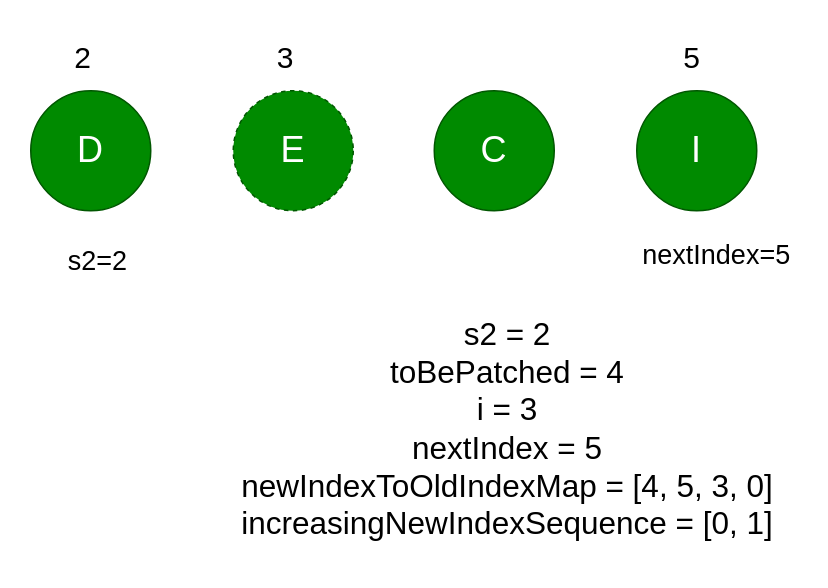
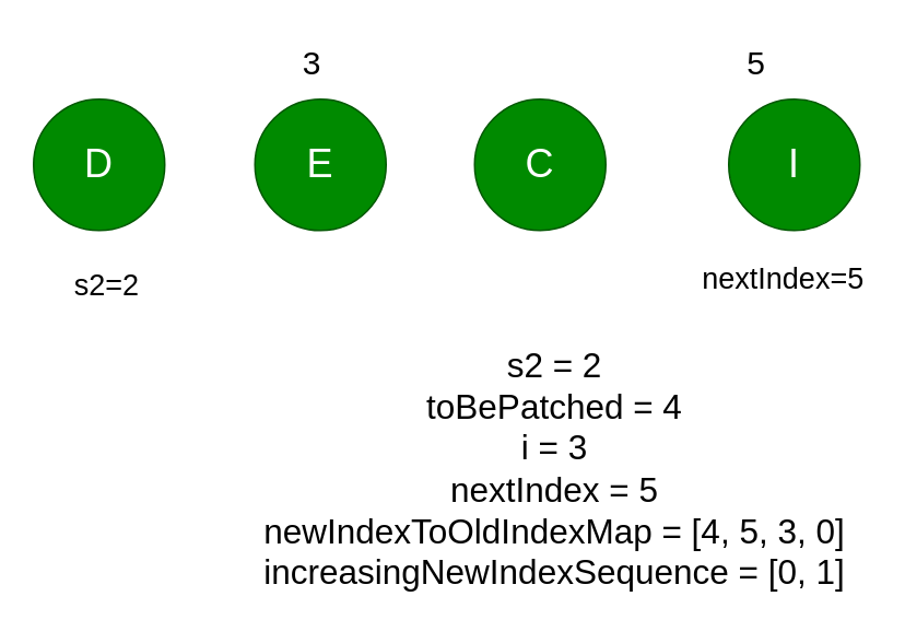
  <mxCell id="0" />
  <mxCell id="1" parent="0" />
  <mxCell id="2" value="D" style="ellipse;whiteSpace=wrap;html=1;aspect=fixed;fillColor=#008a00;strokeColor=#005700;fontColor=#ffffff;fontSize=24;" parent="1" vertex="1"><mxGeometry x="20" y="60" width="80" height="80" as="geometry" /></mxCell>
- <mxCell id="3" value="E" style="ellipse;whiteSpace=wrap;html=1;aspect=fixed;fillColor=#008a00;strokeColor=#005700;fontColor=#ffffff;fontSize=24;dashed=1;" parent="1" vertex="1"><mxGeometry x="155" y="60" width="80" height="80" as="geometry" /></mxCell>
+ <mxCell id="3" value="E" style="ellipse;whiteSpace=wrap;html=1;aspect=fixed;fillColor=#008a00;strokeColor=#005700;fontColor=#ffffff;fontSize=24;" parent="1" vertex="1"><mxGeometry x="155" y="60" width="80" height="80" as="geometry" /></mxCell>
  <mxCell id="4" value="C" style="ellipse;whiteSpace=wrap;html=1;aspect=fixed;fillColor=#008a00;strokeColor=#005700;fontColor=#ffffff;fontSize=24;" parent="1" vertex="1"><mxGeometry x="289" y="60" width="80" height="80" as="geometry" /></mxCell>
- <mxCell id="5" value="I" style="ellipse;whiteSpace=wrap;html=1;aspect=fixed;fillColor=#008a00;strokeColor=#005700;fontColor=#ffffff;fontSize=24;" parent="1" vertex="1"><mxGeometry x="424" y="60" width="80" height="80" as="geometry" /></mxCell>
+ <mxCell id="5" value="I" style="ellipse;whiteSpace=wrap;html=1;aspect=fixed;fillColor=#008a00;strokeColor=#005700;fontColor=#ffffff;fontSize=24;" parent="1" vertex="1"><mxGeometry x="444" y="60" width="80" height="80" as="geometry" /></mxCell>
  <mxCell id="6" value="&lt;font style=&quot;font-size: 18px&quot;&gt;s2=2&lt;/font&gt;" style="text;html=1;strokeColor=none;fillColor=none;align=center;verticalAlign=middle;whiteSpace=wrap;rounded=0;fontSize=28;" parent="1" vertex="1"><mxGeometry x="24.5" y="150" width="80" height="40" as="geometry" /></mxCell>
  <mxCell id="7" value="nextIndex=5" style="text;html=1;strokeColor=none;fillColor=none;align=center;verticalAlign=middle;whiteSpace=wrap;rounded=0;fontSize=18;" parent="1" vertex="1"><mxGeometry x="423.5" y="150" width="106.5" height="40" as="geometry" /></mxCell>
- <mxCell id="8" value="&lt;font style=&quot;font-size: 20px&quot;&gt;2&lt;/font&gt;" style="text;html=1;strokeColor=none;fillColor=none;align=center;verticalAlign=middle;whiteSpace=wrap;rounded=0;fontSize=28;" parent="1" vertex="1"><mxGeometry x="30" y="20" width="50" height="30" as="geometry" /></mxCell>
  <mxCell id="9" value="&lt;font style=&quot;font-size: 20px&quot;&gt;3&lt;/font&gt;" style="text;html=1;strokeColor=none;fillColor=none;align=center;verticalAlign=middle;whiteSpace=wrap;rounded=0;fontSize=28;" parent="1" vertex="1"><mxGeometry x="165" y="20" width="50" height="30" as="geometry" /></mxCell>
  <mxCell id="10" value="&lt;font style=&quot;font-size: 20px&quot;&gt;5&lt;/font&gt;" style="text;html=1;strokeColor=none;fillColor=none;align=center;verticalAlign=middle;whiteSpace=wrap;rounded=0;fontSize=28;" parent="1" vertex="1"><mxGeometry x="436" y="20" width="50" height="30" as="geometry" /></mxCell>
  <mxCell id="11" value="s2 = 2&lt;br style=&quot;font-size: 21px&quot;&gt;toBePatched = 4&lt;br style=&quot;font-size: 21px&quot;&gt;i = 3&lt;br style=&quot;font-size: 21px&quot;&gt;nextIndex = 5&lt;br&gt;newIndexToOldIndexMap = [4, 5, 3, 0]&lt;br&gt;increasingNewIndexSequence = [0, 1]" style="text;html=1;strokeColor=none;fillColor=none;align=center;verticalAlign=middle;whiteSpace=wrap;rounded=0;fontSize=21;" parent="1" vertex="1"><mxGeometry x="150" y="200" width="376" height="170" as="geometry" /></mxCell>
